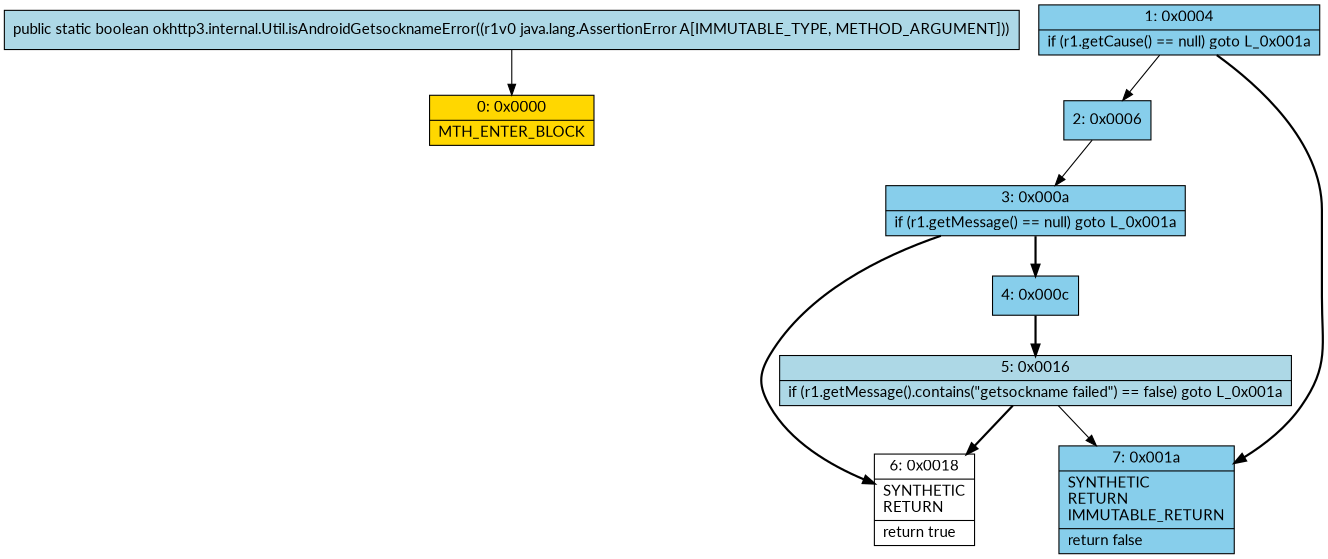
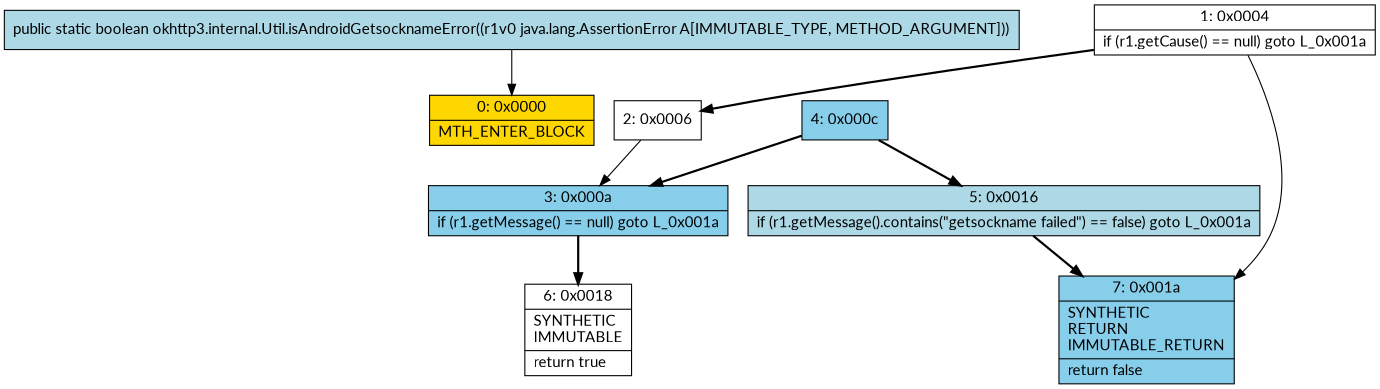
  digraph {
    fontname=Lato
    node [fillcolor=white fontname=Lato shape=record style=filled]
    edge [fontname=Lato style=bold]
    n1 [fillcolor=gold label="{0\:\ 0x0000|MTH_ENTER_BLOCK\l}"]
-   n2 [fillcolor=skyblue label="{1\:\ 0x0004|if (r1.getCause() == null) goto L_0x001a\l}"]
-   n3 [fillcolor=skyblue label="{2\:\ 0x0006}"]
+   n2 [label="{1\:\ 0x0004|if (r1.getCause() == null) goto L_0x001a\l}"]
+   n3 [label="{2\:\ 0x0006}"]
    n4 [fillcolor=skyblue label="{7\:\ 0x001a|SYNTHETIC\lRETURN\lIMMUTABLE_RETURN\l|return false\l}"]
    n5 [fillcolor=skyblue label="{3\:\ 0x000a|if (r1.getMessage() == null) goto L_0x001a\l}"]
    n6 [fillcolor=skyblue label="{4\:\ 0x000c}"]
-   n7 [label="{6\:\ 0x0018|SYNTHETIC\lRETURN\l|return true\l}"]
+   n7 [label="{6\:\ 0x0018|SYNTHETIC\lIMMUTABLE\l|return true\l}"]
    n8 [fillcolor=lightblue label="{5\:\ 0x0016|if (r1.getMessage().contains(\"getsockname failed\") == false) goto L_0x001a\l}"]
    n9 [fillcolor=lightblue label="{public static boolean okhttp3.internal.Util.isAndroidGetsocknameError((r1v0 java.lang.AssertionError A[IMMUTABLE_TYPE, METHOD_ARGUMENT])) }"]
-   n2 -> n3 [style=solid]
-   n2 -> n4
+   n2 -> n3
+   n2 -> n4 [style=solid]
    n3 -> n5 [style=solid]
-   n5 -> n6
+   n6 -> n5
    n5 -> n7
    n6 -> n8
-   n8 -> n4 [style=solid]
-   n8 -> n7
+   n8 -> n4
    n9 -> n1 [style=solid]
  }
